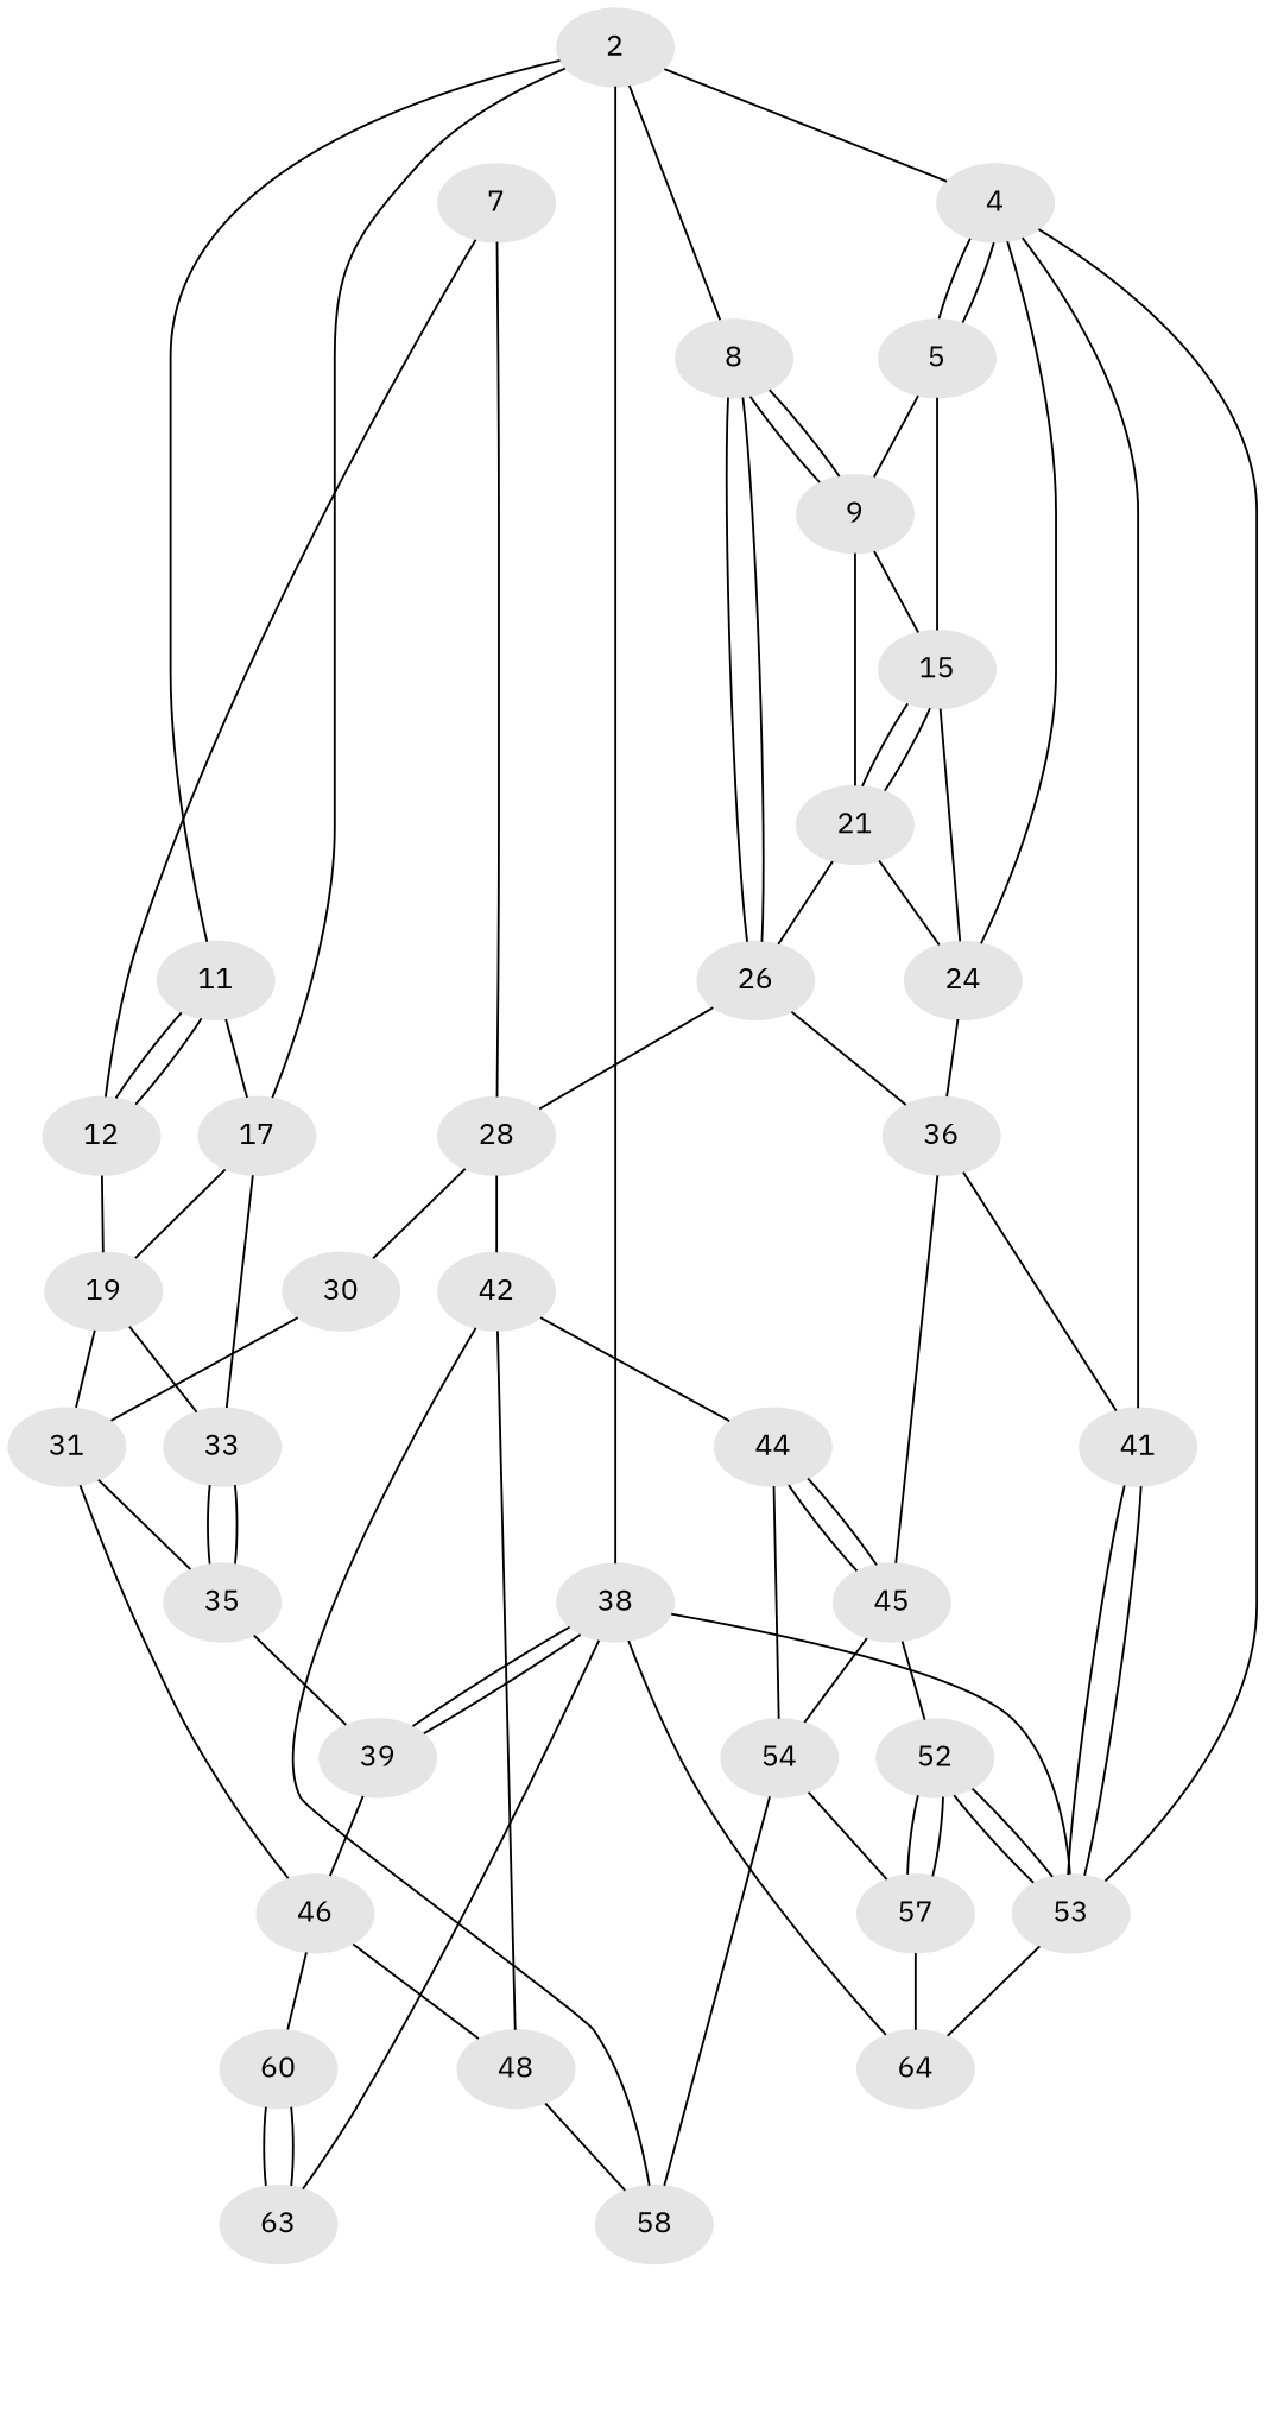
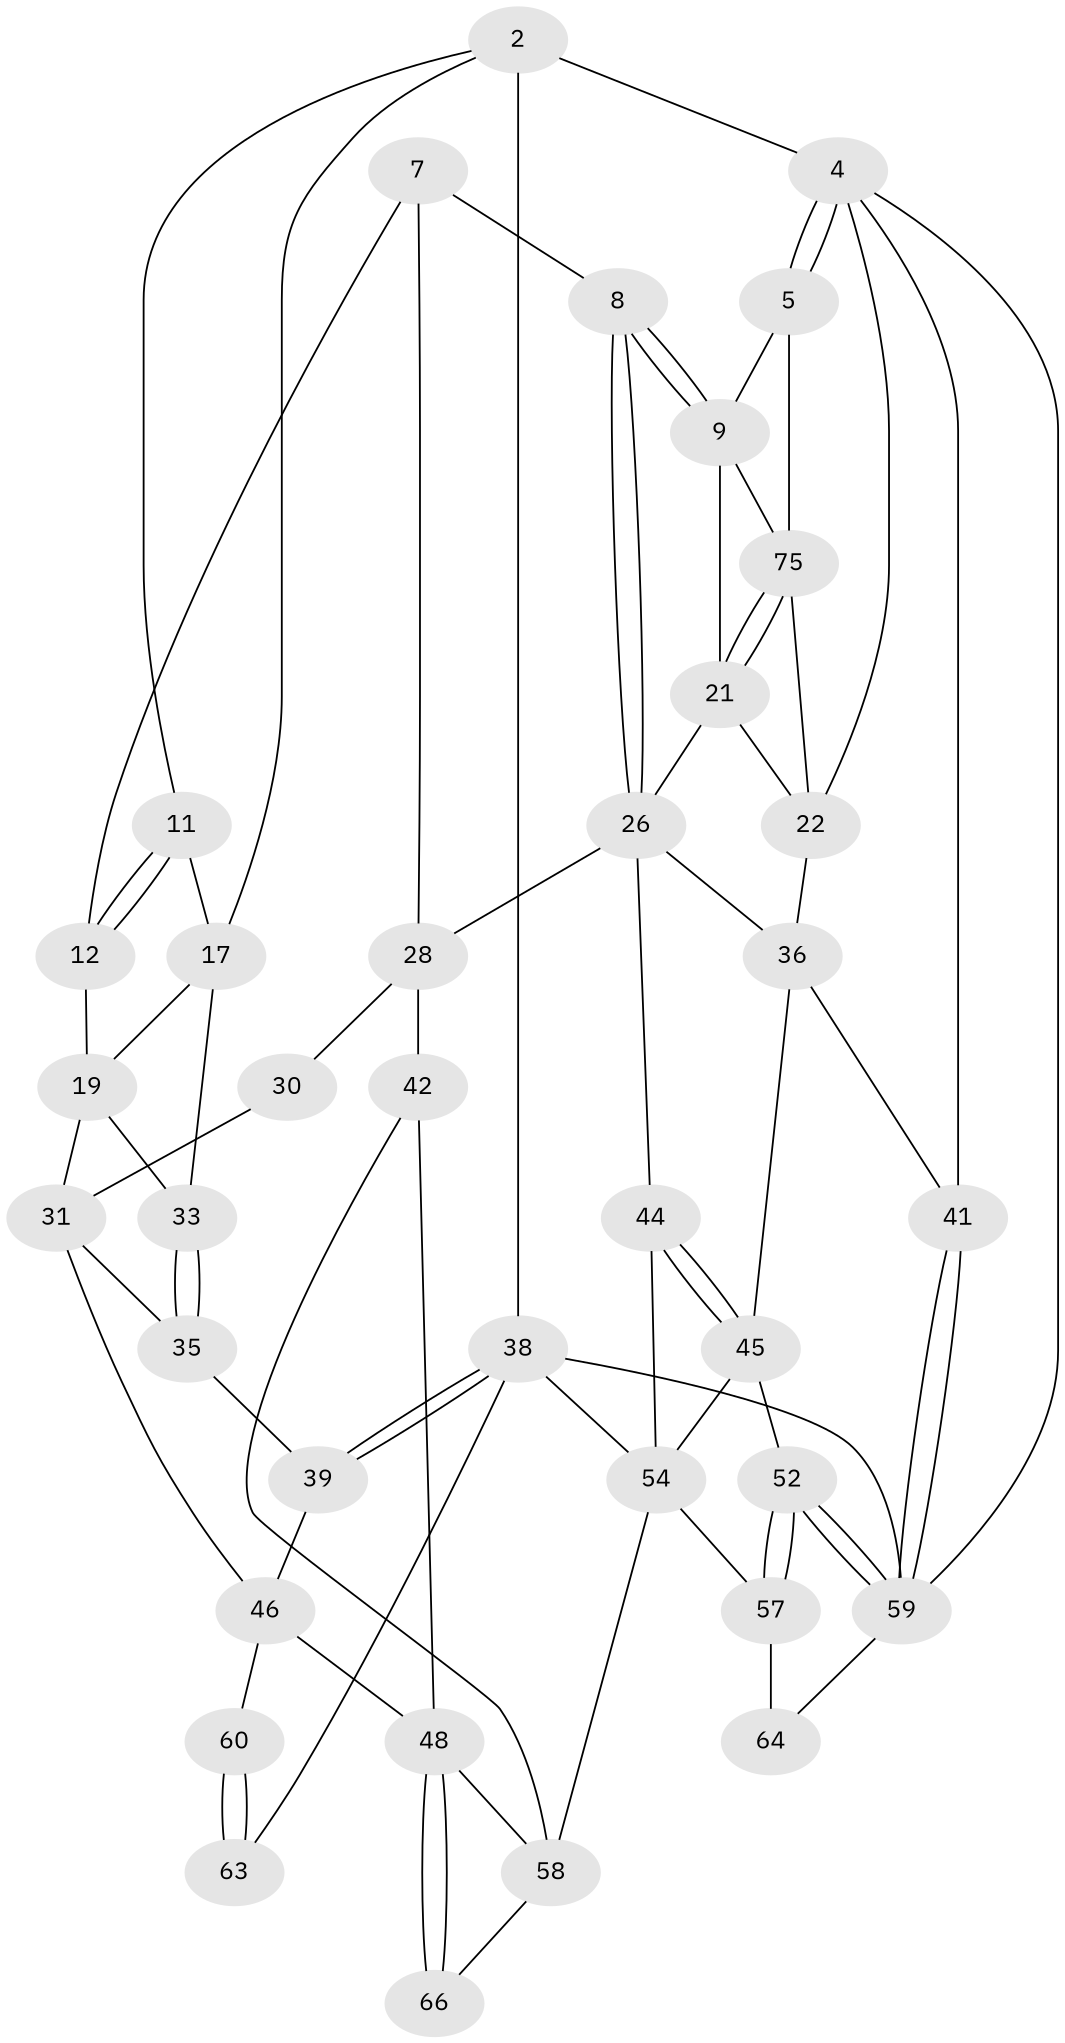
  graph {
    fontname="IBM Plex Sans"
    node [color=gray90 fontname="IBM Plex Sans" style=filled]
    edge [fontname="IBM Plex Sans"]
    2 [super="+3"]
    4 [super="+24"]
    11
    17 [super="+18"]
    38 [super="+62"]
    7 [super="+14"]
    8
    12 [super="+13"]
    28 [super="+29"]
    5 [super="+6"]
-   22 [super="+23" label=24]
+   22 [super="+23"]
    41
-   53 [super="+55"]
+   53 [super="+55" label=59]
    19 [super="+20"]
    33 [super="+34"]
    39 [super="+50"]
    63
    64
    9 [super="+10"]
-   15 [super="+16"]
+   15 [super="+16" label=75]
    36 [super="+40"]
    21 [super="+25"]
    26 [super="+27"]
    30
    42 [super="+43"]
    31 [super="+32"]
    35 [super="+37"]
    46 [super="+47"]
    45 [super="+51"]
    44
    48 [super="+49"]
    58 [super="+59"]
    60 [super="+61"]
    54 [super="+56"]
    52
+   66
    57 [super="+65"]
    2 -- 4
    2 -- 11
    2 -- 17
    2 -- 38
    4 -- 5
    4 -- 5
    4 -- 22
    4 -- 41
    4 -- 53
    11 -- 17
    11 -- 12
    11 -- 12
    17 -- 19
    17 -- 33
    38 -- 53
    38 -- 39
    38 -- 39
    38 -- 63
-   38 -- 64
-   2 -- 8
+   38 -- 54
+   7 -- 8
    7 -- 12
    7 -- 28
    8 -- 9
    8 -- 9
    8 -- 26
    8 -- 26
    12 -- 19
    28 -- 30
    28 -- 42
    5 -- 9
    5 -- 15
    22 -- 36
    41 -- 53
    41 -- 53
    53 -- 64
    19 -- 33
    19 -- 31
    33 -- 35 [weight=2]
    33 -- 35
    39 -- 46
    9 -- 15
    9 -- 21
    15 -- 22
    15 -- 21
    15 -- 21
    36 -- 41
    36 -- 45
    21 -- 22
    21 -- 26
    26 -- 28
    26 -- 36
    30 -- 31
-   42 -- 44
+   26 -- 44
    42 -- 48
    42 -- 58
    31 -- 35
    31 -- 46
    35 -- 39
    46 -- 48
    46 -- 60
    45 -- 54
    45 -- 52
    44 -- 45
    44 -- 45
    44 -- 54
    48 -- 58
+   48 -- 66
+   48 -- 66
+   58 -- 66
    60 -- 63 [weight=2]
    60 -- 63
    54 -- 58
    54 -- 57
    52 -- 53
    52 -- 53
    52 -- 57
    52 -- 57
    57 -- 64
  }
